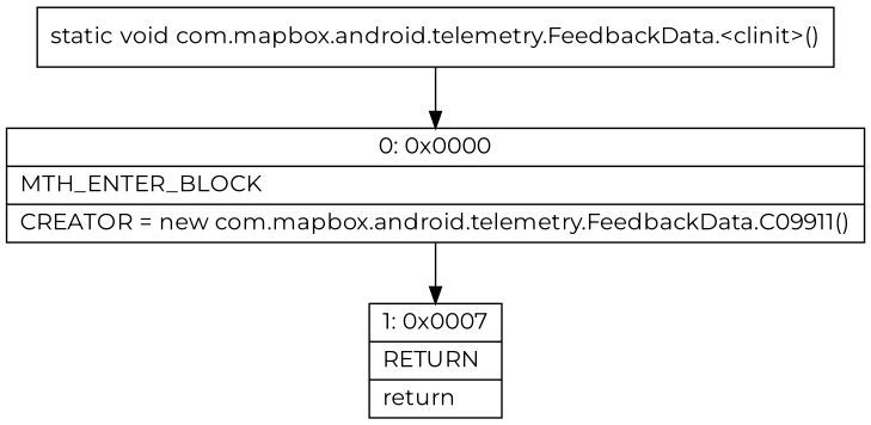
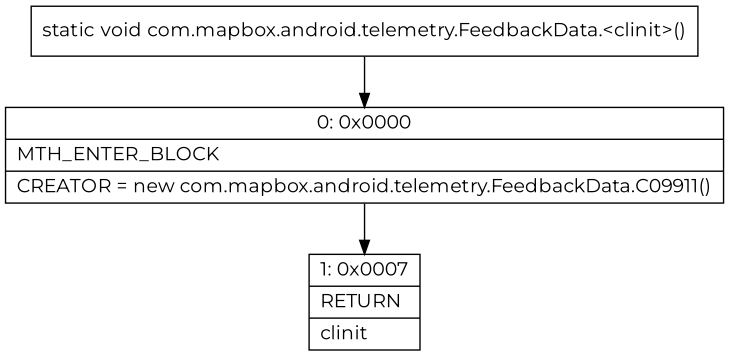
  digraph {
    fontname=Montserrat
    node [shape=record fontname=Montserrat]
    edge [fontname=Montserrat]
    n1 [label="{0\:\ 0x0000|MTH_ENTER_BLOCK\l|CREATOR = new com.mapbox.android.telemetry.FeedbackData.C09911()\l}"]
-   n2 [label="{1\:\ 0x0007|RETURN\l|return\l}"]
+   n2 [label="{1\:\ 0x0007|RETURN\l|clinit\l}"]
    n3 [label="{static void com.mapbox.android.telemetry.FeedbackData.\<clinit\>() }"]
    n1 -> n2
    n3 -> n1
  }
